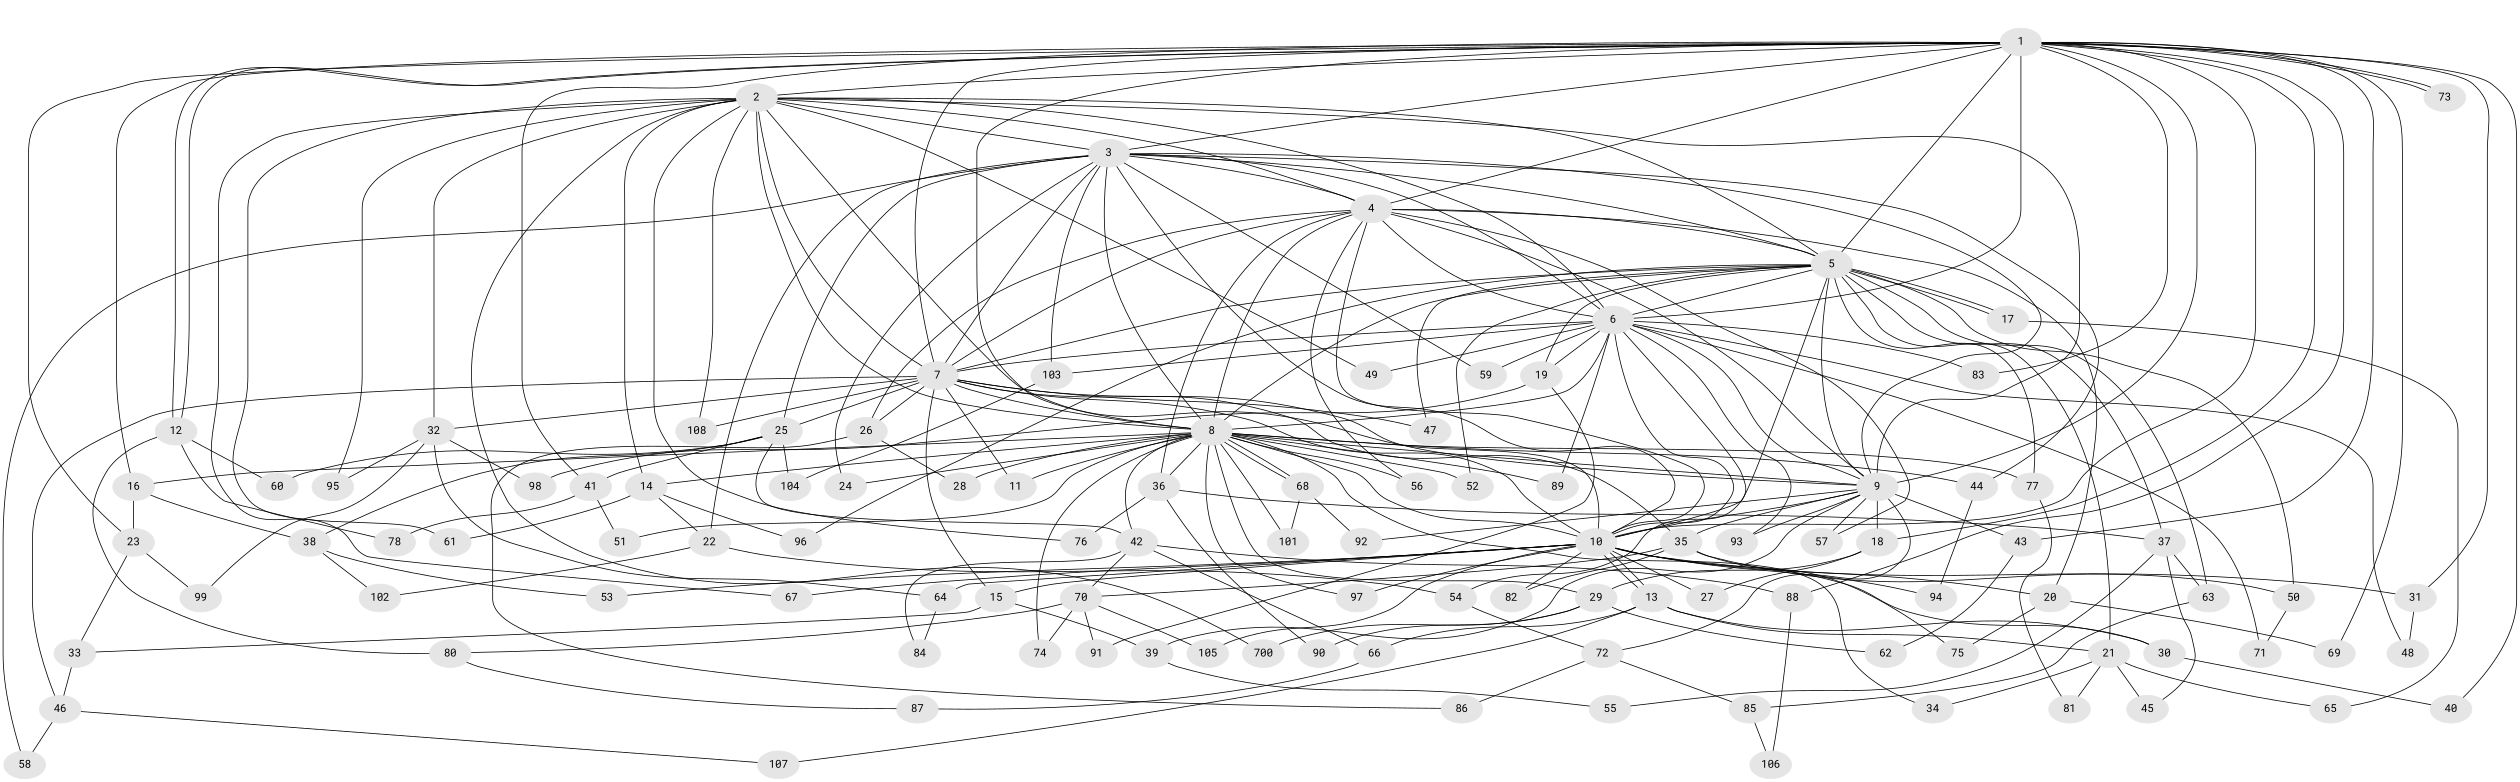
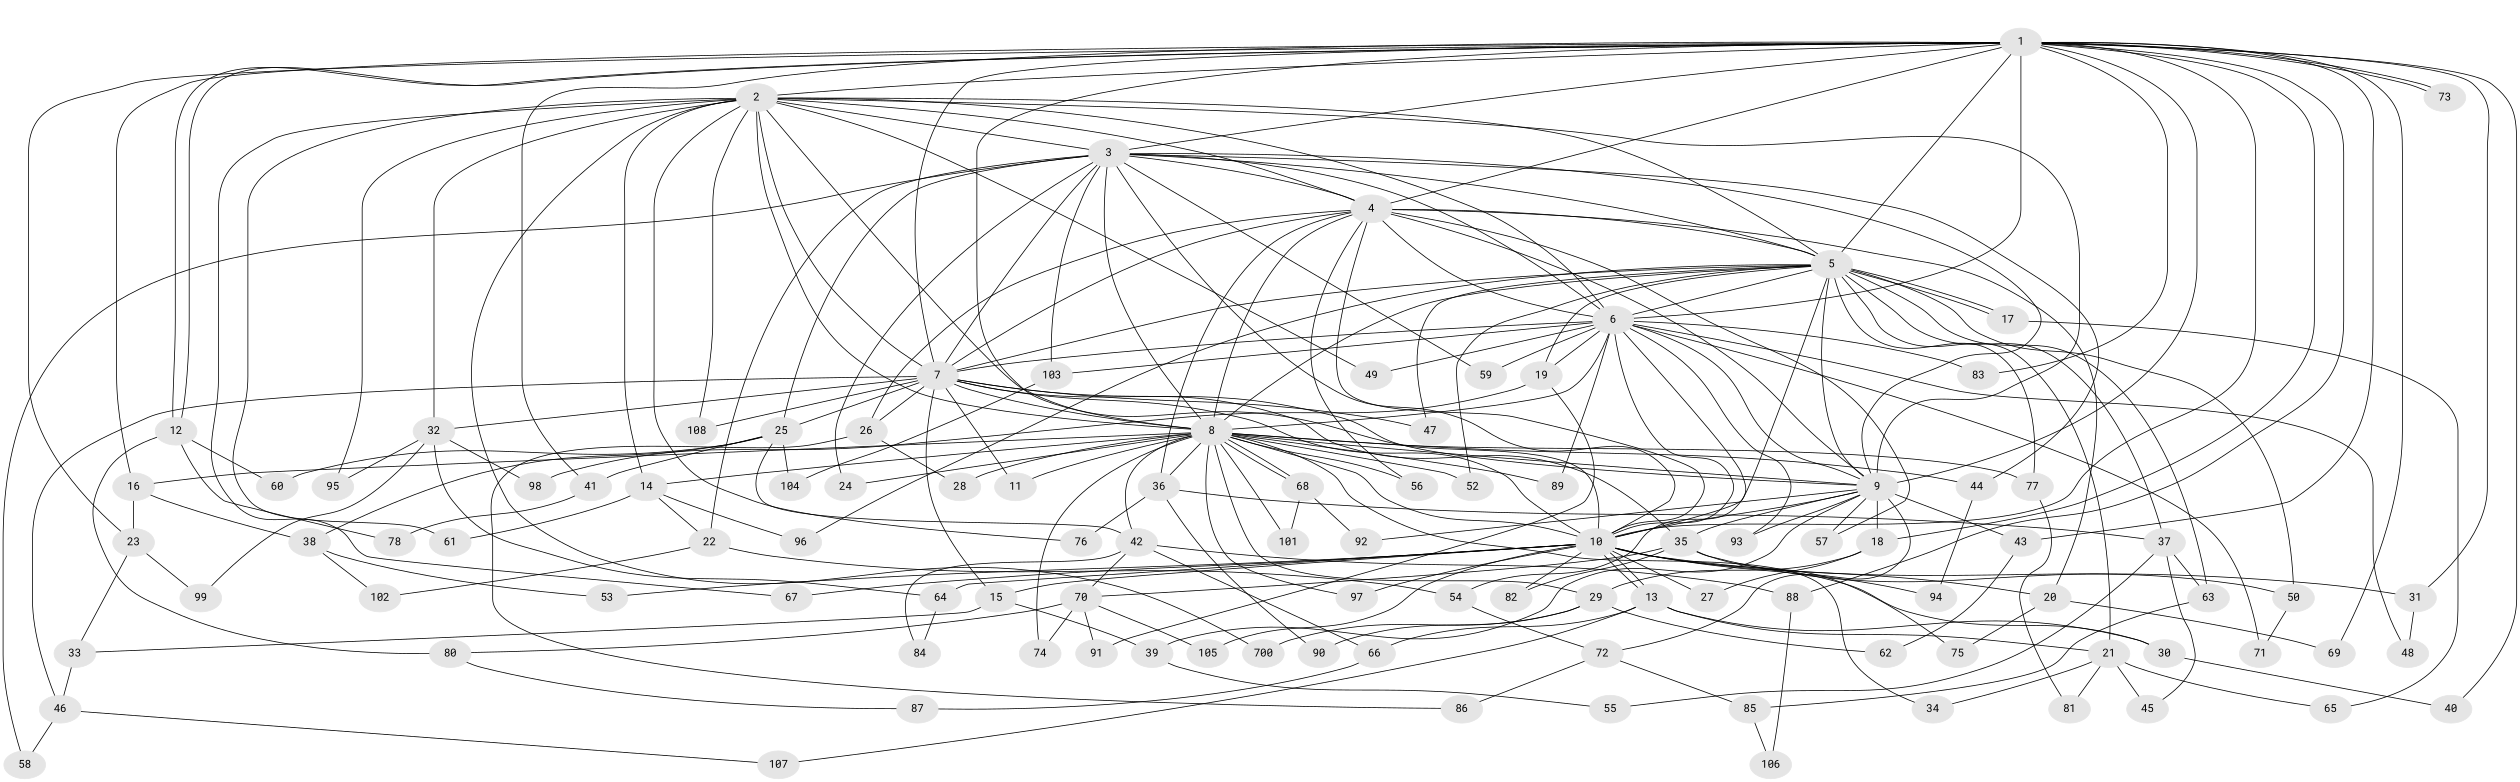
  graph {
    fontname="Roboto Mono"
    node [color=gray90 fontname="Roboto Mono" style=filled]
    edge [fontname="Roboto Mono"]
    1
    2
    3
    4
    5
    6
    7
    8
    9
    10
    12
    16
    18
    23
    31
    40
    41
    43
    69
    73
    83
    88
    14
    32
    49
    61
    67
    76
    95
    n30 [label=700]
    108
    22
    24
    25
    44
    58
    59
    103
    20
    26
    36
    56
    57
    17
    19
    21
    37
    47
    50
    52
    63
    77
    96
    48
    54
    71
    89
    93
    11
    15
    35
    46
    28
    29
    34
    42
-   51
    68
    74
    97
    101
    39
    72
    92
    13
    27
    30
    53
    64
    82
    94
    105
    60
    78
    80
    38
    33
    99
    62
    106
    98
    102
    104
    75
    86
    90
    65
    91
    45
    81
    55
    85
    70
    107
    66
    84
    87
    1 -- 2
    1 -- 3
    1 -- 4
    1 -- 5
    1 -- 6
    1 -- 7
    1 -- 8
    1 -- 9
    1 -- 10
    1 -- 12
    1 -- 12
    1 -- 16
    1 -- 18
    1 -- 23
    1 -- 31
    1 -- 40
    1 -- 41
    1 -- 43
    1 -- 69
    1 -- 73
    1 -- 73
    1 -- 83
    1 -- 88
    2 -- 3
    2 -- 4
    2 -- 5
    2 -- 6
    2 -- 7
    2 -- 8
    2 -- 9
    2 -- 10
    2 -- 14
    2 -- 32
    2 -- 49
    2 -- 61
    2 -- 67
    2 -- 76
    2 -- 95
    2 -- n30
    2 -- 108
    3 -- 4
    3 -- 5
    3 -- 6
    3 -- 7
    3 -- 8
    3 -- 9
    3 -- 10
    3 -- 22
    3 -- 24
    3 -- 25
    3 -- 44
    3 -- 58
    3 -- 59
    3 -- 103
    4 -- 5
    4 -- 6
    4 -- 7
    4 -- 8
    4 -- 9
    4 -- 10
    4 -- 20
    4 -- 26
    4 -- 36
    4 -- 56
    4 -- 57
    5 -- 6
    5 -- 7
    5 -- 8
    5 -- 9
    5 -- 10
    5 -- 17
    5 -- 17
    5 -- 19
    5 -- 21
    5 -- 37
    5 -- 47
    5 -- 50
    5 -- 52
    5 -- 63
    5 -- 77
    5 -- 96
    6 -- 7
    6 -- 8
    6 -- 9
    6 -- 10
    6 -- 83
    6 -- 49
    6 -- 59
    6 -- 103
    6 -- 19
    6 -- 48
    6 -- 54
    6 -- 71
    6 -- 89
    6 -- 93
    7 -- 8
    7 -- 9
    7 -- 10
    7 -- 32
    7 -- 108
    7 -- 25
    7 -- 26
    7 -- 47
    7 -- 11
    7 -- 15
    7 -- 35
    7 -- 46
    8 -- 9
    8 -- 10
    8 -- 16
    8 -- 14
    8 -- 24
    8 -- 44
    8 -- 36
    8 -- 56
    8 -- 52
    8 -- 77
    8 -- 89
    8 -- 11
    8 -- 28
    8 -- 29
    8 -- 34
    8 -- 42
-   8 -- 51
    8 -- 68
    8 -- 68
    8 -- 74
    8 -- 97
    8 -- 101
    9 -- 10
    9 -- 18
    9 -- 43
    9 -- 57
    9 -- 93
    9 -- 35
    9 -- 39
    9 -- 72
    9 -- 92
    10 -- 31
    10 -- 67
    10 -- 20
    10 -- 15
    10 -- 97
    10 -- 13
    10 -- 13
    10 -- 27
    10 -- 30
    10 -- 53
    10 -- 64
    10 -- 82
    10 -- 94
    10 -- 105
    12 -- 60
    12 -- 78
    12 -- 80
    16 -- 23
    16 -- 38
    18 -- 29
    18 -- 27
    23 -- 33
    23 -- 99
    31 -- 48
-   41 -- 51
    41 -- 78
    43 -- 62
    88 -- 106
    14 -- 61
    14 -- 22
    14 -- 96
    32 -- 95
    32 -- 64
    32 -- 99
    32 -- 98
    22 -- 54
    22 -- 102
    25 -- 41
    25 -- 42
    25 -- 60
    25 -- 38
    25 -- 104
    44 -- 94
    103 -- 104
    20 -- 69
    20 -- 75
    26 -- 28
    26 -- 86
    36 -- 76
    36 -- 37
    36 -- 90
    17 -- 65
    19 -- 98
    19 -- 91
    21 -- 34
    21 -- 65
    21 -- 45
    21 -- 81
    37 -- 63
    37 -- 45
    37 -- 55
    50 -- 71
    63 -- 85
    77 -- 81
    54 -- 72
    15 -- 39
    15 -- 33
    35 -- 50
    35 -- 82
    35 -- 75
    35 -- 70
    46 -- 58
    46 -- 107
    29 -- n30
    29 -- 62
    29 -- 90
    42 -- 88
    42 -- 70
    42 -- 66
    42 -- 84
    68 -- 101
    68 -- 92
    39 -- 55
    72 -- 86
    72 -- 85
    13 -- 21
    13 -- 30
    13 -- 107
    13 -- 66
    30 -- 40
    64 -- 84
    80 -- 87
    38 -- 53
    38 -- 102
    33 -- 46
    85 -- 106
    70 -- 74
    70 -- 105
    70 -- 80
    70 -- 91
    66 -- 87
  }
